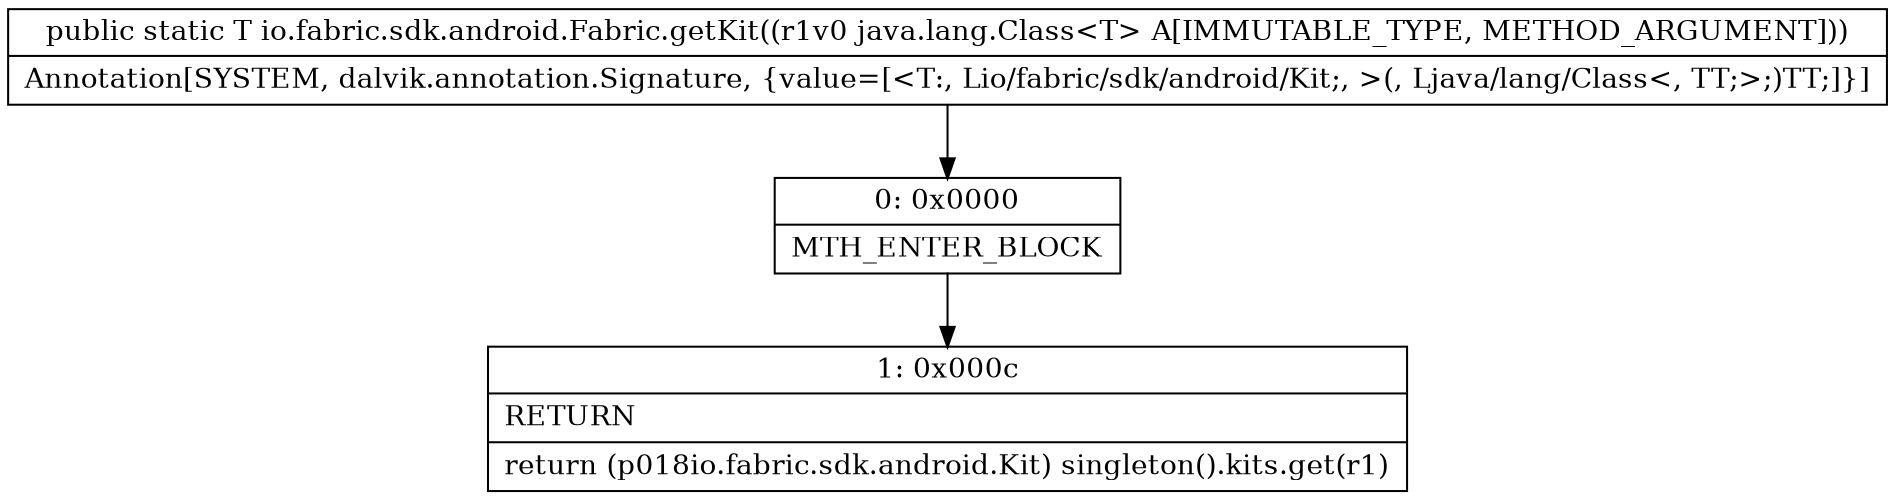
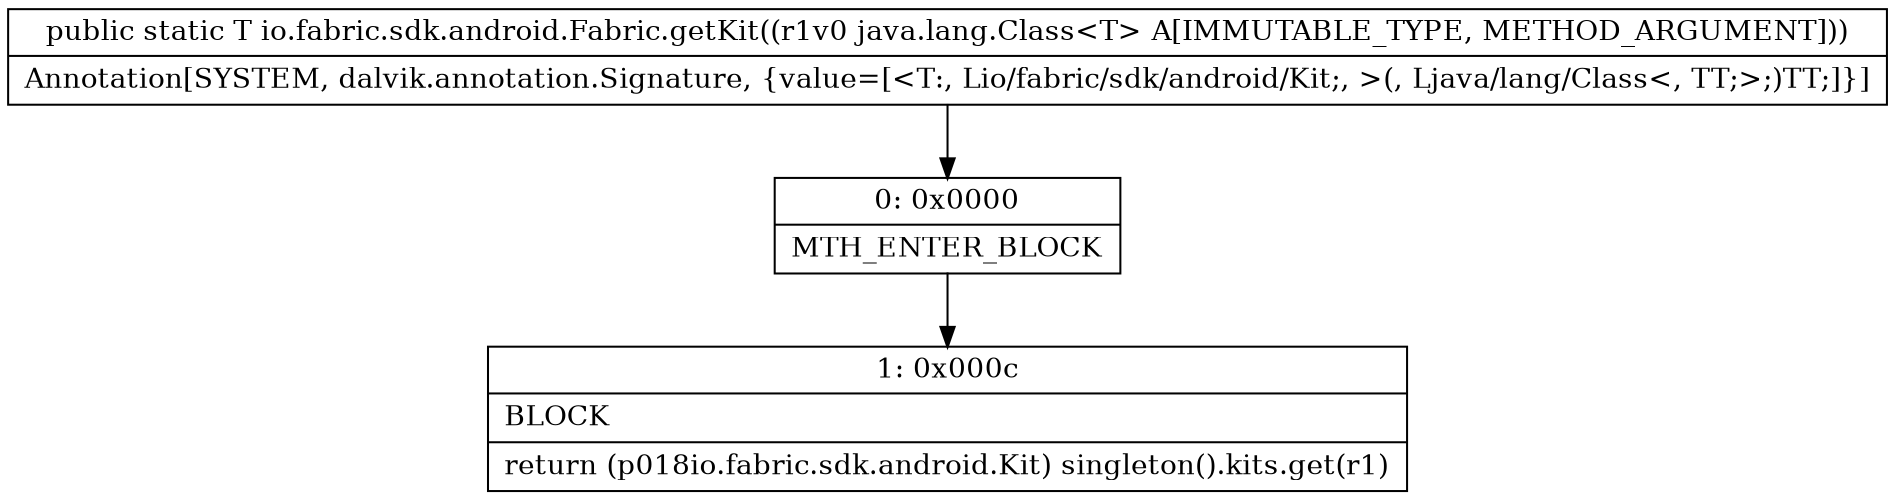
  digraph {
    node [shape=record]
    n1 [label="{0\:\ 0x0000|MTH_ENTER_BLOCK\l}"]
-   n2 [label="{1\:\ 0x000c|RETURN\l|return (p018io.fabric.sdk.android.Kit) singleton().kits.get(r1)\l}"]
+   n2 [label="{1\:\ 0x000c|BLOCK\l|return (p018io.fabric.sdk.android.Kit) singleton().kits.get(r1)\l}"]
    n3 [label="{public static T io.fabric.sdk.android.Fabric.getKit((r1v0 java.lang.Class\<T\> A[IMMUTABLE_TYPE, METHOD_ARGUMENT]))  | Annotation[SYSTEM, dalvik.annotation.Signature, \{value=[\<T:, Lio\/fabric\/sdk\/android\/Kit;, \>(, Ljava\/lang\/Class\<, TT;\>;)TT;]\}]\l}"]
    n1 -> n2
    n3 -> n1
  }
